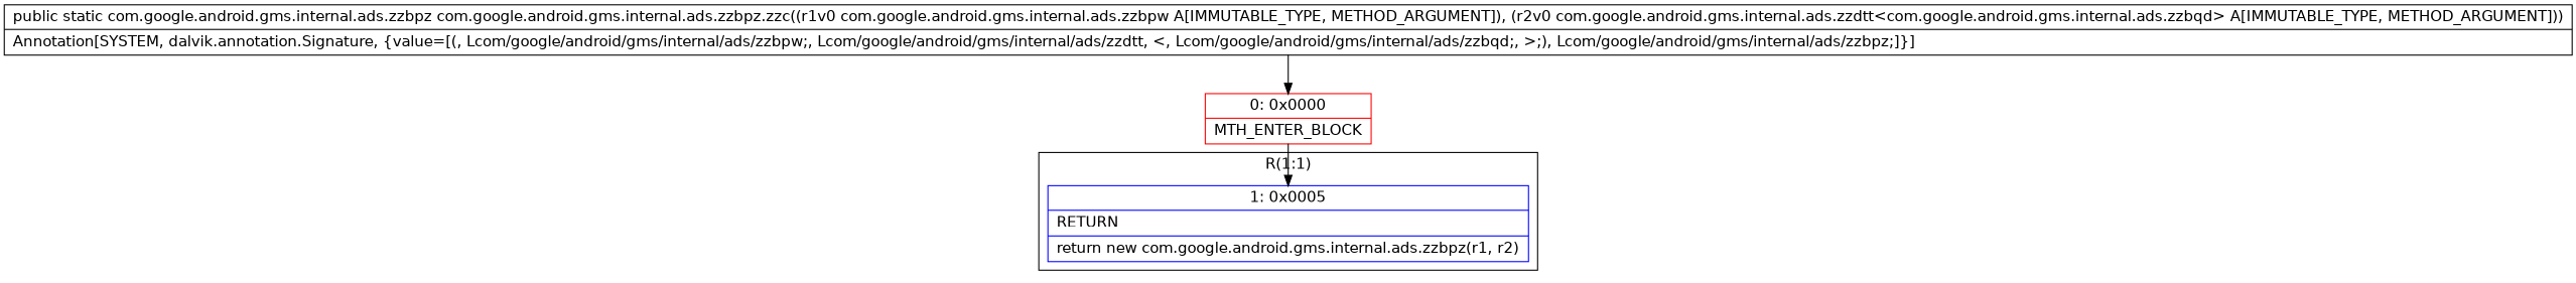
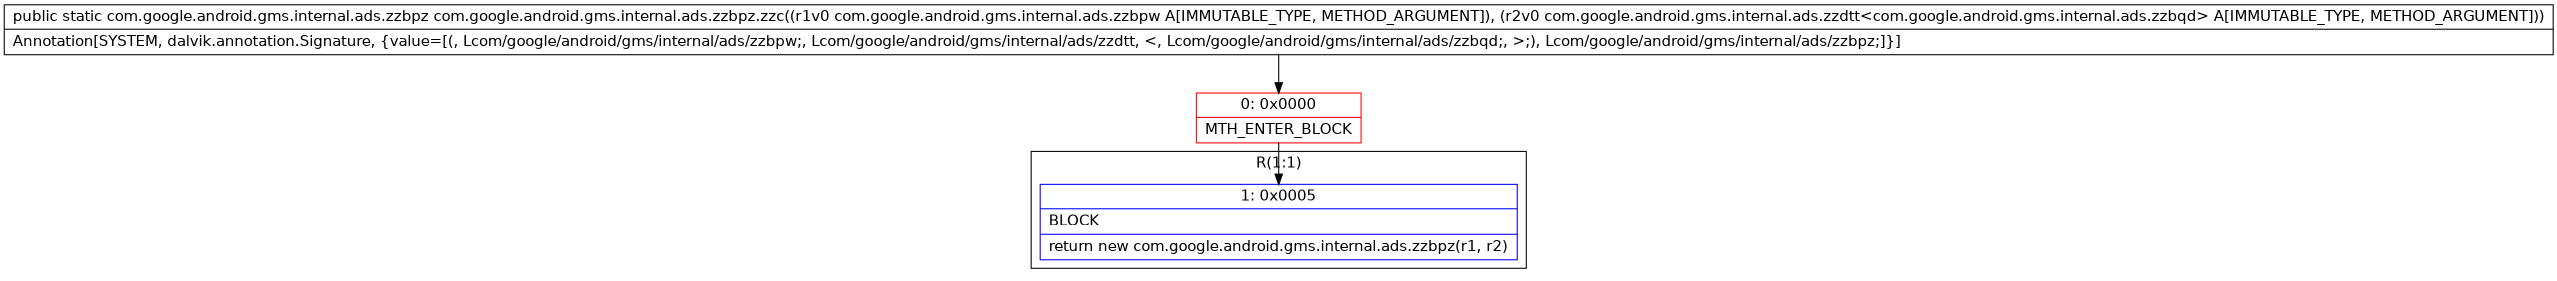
  digraph {
    fontname="DejaVu Sans"
    node [shape=record fontname="DejaVu Sans"]
    edge [fontname="DejaVu Sans"]
-   n1 [color=blue label="{1\:\ 0x0005|RETURN\l|return new com.google.android.gms.internal.ads.zzbpz(r1, r2)\l}"]
+   n1 [color=blue label="{1\:\ 0x0005|BLOCK\l|return new com.google.android.gms.internal.ads.zzbpz(r1, r2)\l}"]
    n2 [color=red label="{0\:\ 0x0000|MTH_ENTER_BLOCK\l}"]
    n3 [label="{public static com.google.android.gms.internal.ads.zzbpz com.google.android.gms.internal.ads.zzbpz.zzc((r1v0 com.google.android.gms.internal.ads.zzbpw A[IMMUTABLE_TYPE, METHOD_ARGUMENT]), (r2v0 com.google.android.gms.internal.ads.zzdtt\<com.google.android.gms.internal.ads.zzbqd\> A[IMMUTABLE_TYPE, METHOD_ARGUMENT]))  | Annotation[SYSTEM, dalvik.annotation.Signature, \{value=[(, Lcom\/google\/android\/gms\/internal\/ads\/zzbpw;, Lcom\/google\/android\/gms\/internal\/ads\/zzdtt, \<, Lcom\/google\/android\/gms\/internal\/ads\/zzbqd;, \>;), Lcom\/google\/android\/gms\/internal\/ads\/zzbpz;]\}]\l}"]
    subgraph cluster_1 {
      label="R(1:1)"
      n1
    }
    n2 -> n1
    n3 -> n2
  }
